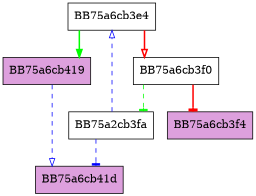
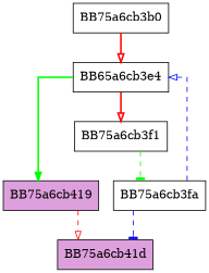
  digraph {
    splines=ortho
    node [fillcolor=white shape=box style=filled]
    edge [arrowhead=onormal color=red style=bold]
-   BB75a6cb3e4
+   BB75a6cb3b0
+   BB75a6cb3e4 [label=BB65a6cb3e4]
    BB75a6cb419 [fillcolor=plum]
-   BB75a6cb3f0
+   BB75a6cb3f0 [label=BB75a6cb3f1]
    BB75a6cb41d [fillcolor=plum]
-   BB75a6cb3fa [label=BB75a2cb3fa]
-   BB75a6cb3f4 [fillcolor=plum]
+   BB75a6cb3fa
+   BB75a6cb3b0 -> BB75a6cb3e4
    BB75a6cb3e4 -> BB75a6cb419 [arrowhead=normal color=green]
    BB75a6cb3e4 -> BB75a6cb3f0
-   BB75a6cb419 -> BB75a6cb41d [color=blue style=dashed]
+   BB75a6cb419 -> BB75a6cb41d [style=dashed]
    BB75a6cb3f0 -> BB75a6cb3fa [arrowhead=tee color=green style=dashed]
-   BB75a6cb3f0 -> BB75a6cb3f4 [arrowhead=tee]
    BB75a6cb3fa -> BB75a6cb3e4 [color=blue style=dashed]
    BB75a6cb3fa -> BB75a6cb41d [arrowhead=tee color=blue style=dashed]
  }
